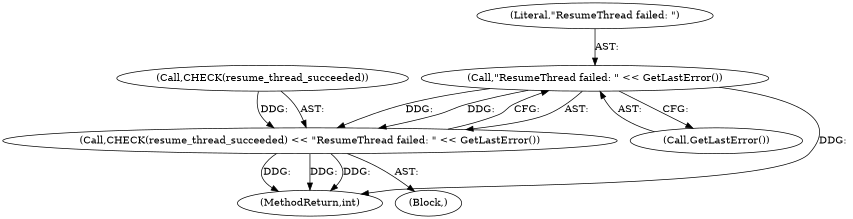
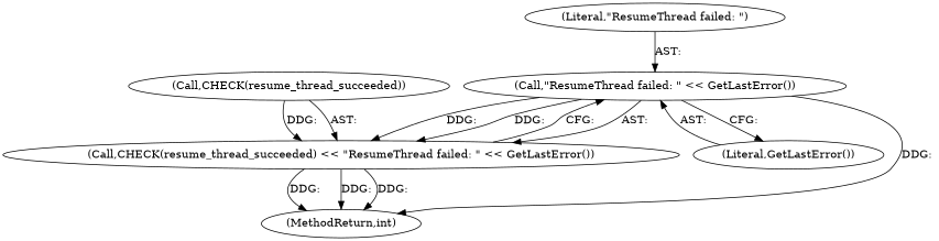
  digraph {
    n1 [label="(Call,\"ResumeThread failed: \" << GetLastError())"]
    n2 [label="(Call,CHECK(resume_thread_succeeded) << \"ResumeThread failed: \" << GetLastError())"]
-   n3 [label="(Call,GetLastError())"]
+   n3 [label="(Literal,GetLastError())"]
    n4 [label="(MethodReturn,int)"]
-   n5 [label="(Block,)"]
    n6 [label="(Literal,\"ResumeThread failed: \")"]
    n7 [label="(Call,CHECK(resume_thread_succeeded))"]
    n1 -> n2 [label="AST: "]
    n1 -> n2 [label="DDG: "]
    n1 -> n2 [label="DDG: "]
    n1 -> n3 [label="CFG: "]
    n1 -> n4 [label="DDG: "]
    n2 -> n1 [label="CFG: "]
    n2 -> n4 [label="DDG: "]
    n2 -> n4 [label="DDG: "]
    n2 -> n4 [label="DDG: "]
-   n2 -> n5 [label="AST: "]
    n3 -> n1 [label="AST: "]
    n6 -> n1 [label="AST: "]
    n7 -> n2 [label="AST: "]
    n7 -> n2 [label="DDG: "]
  }
